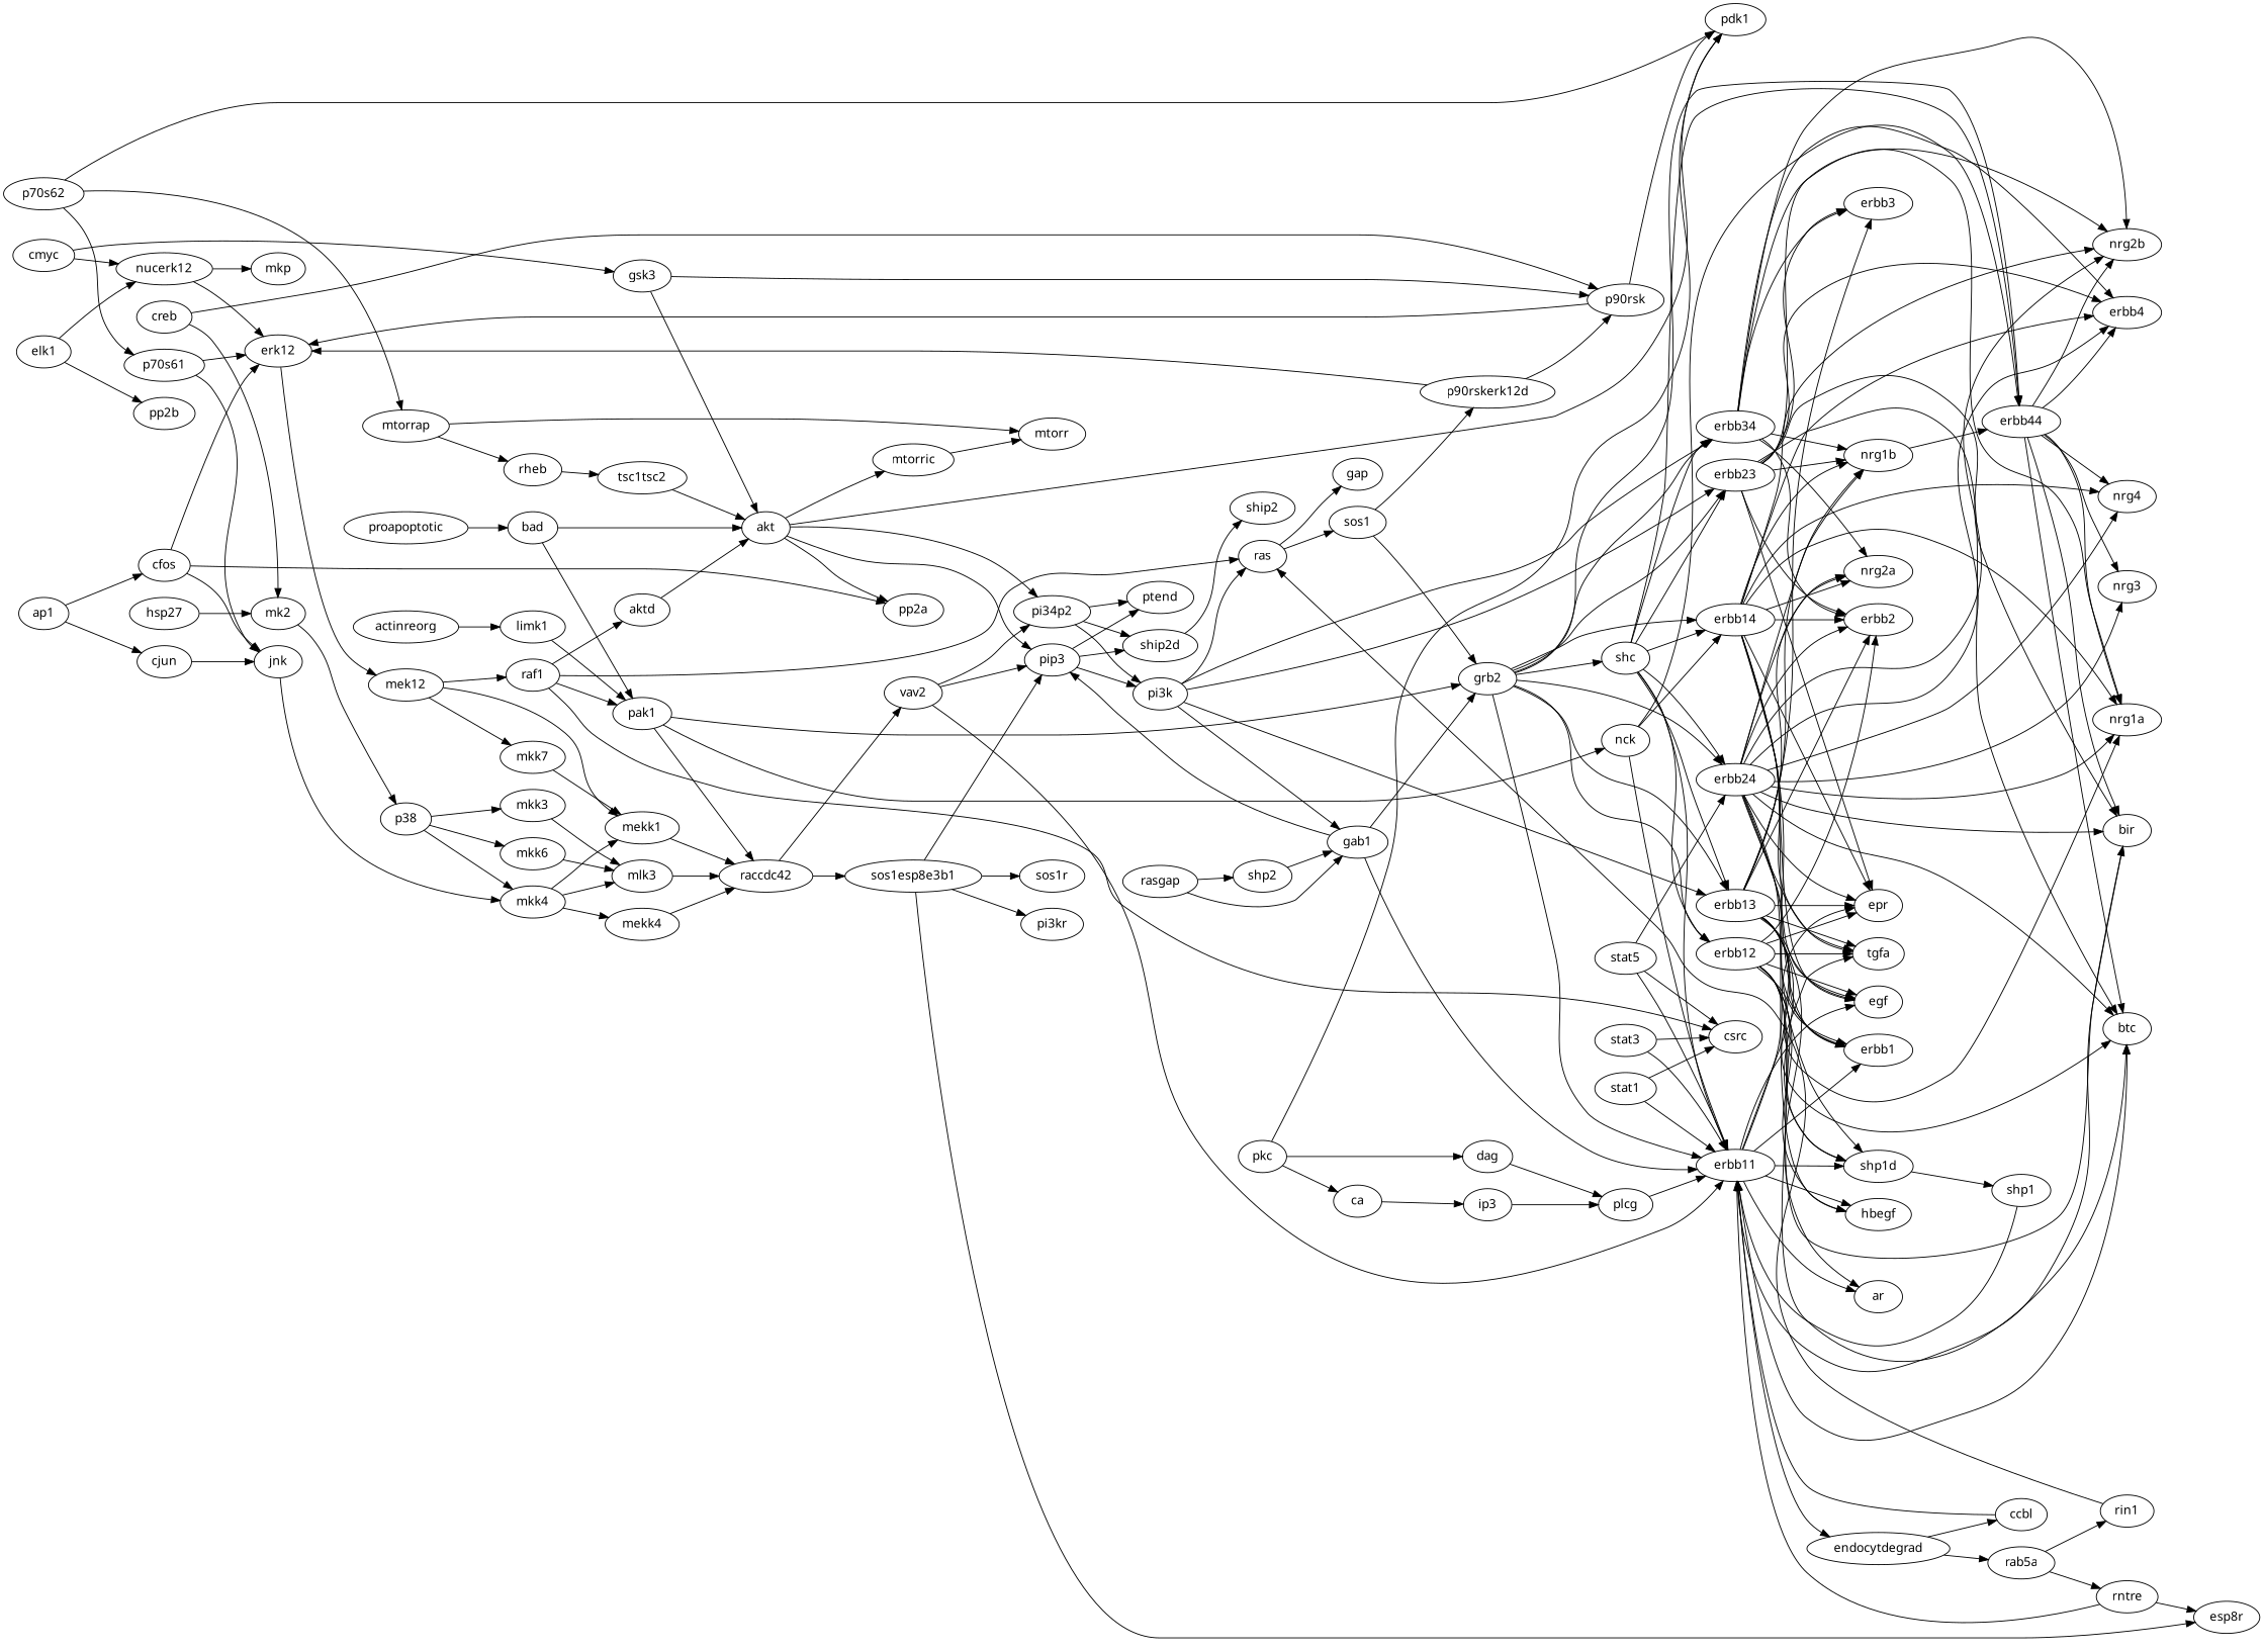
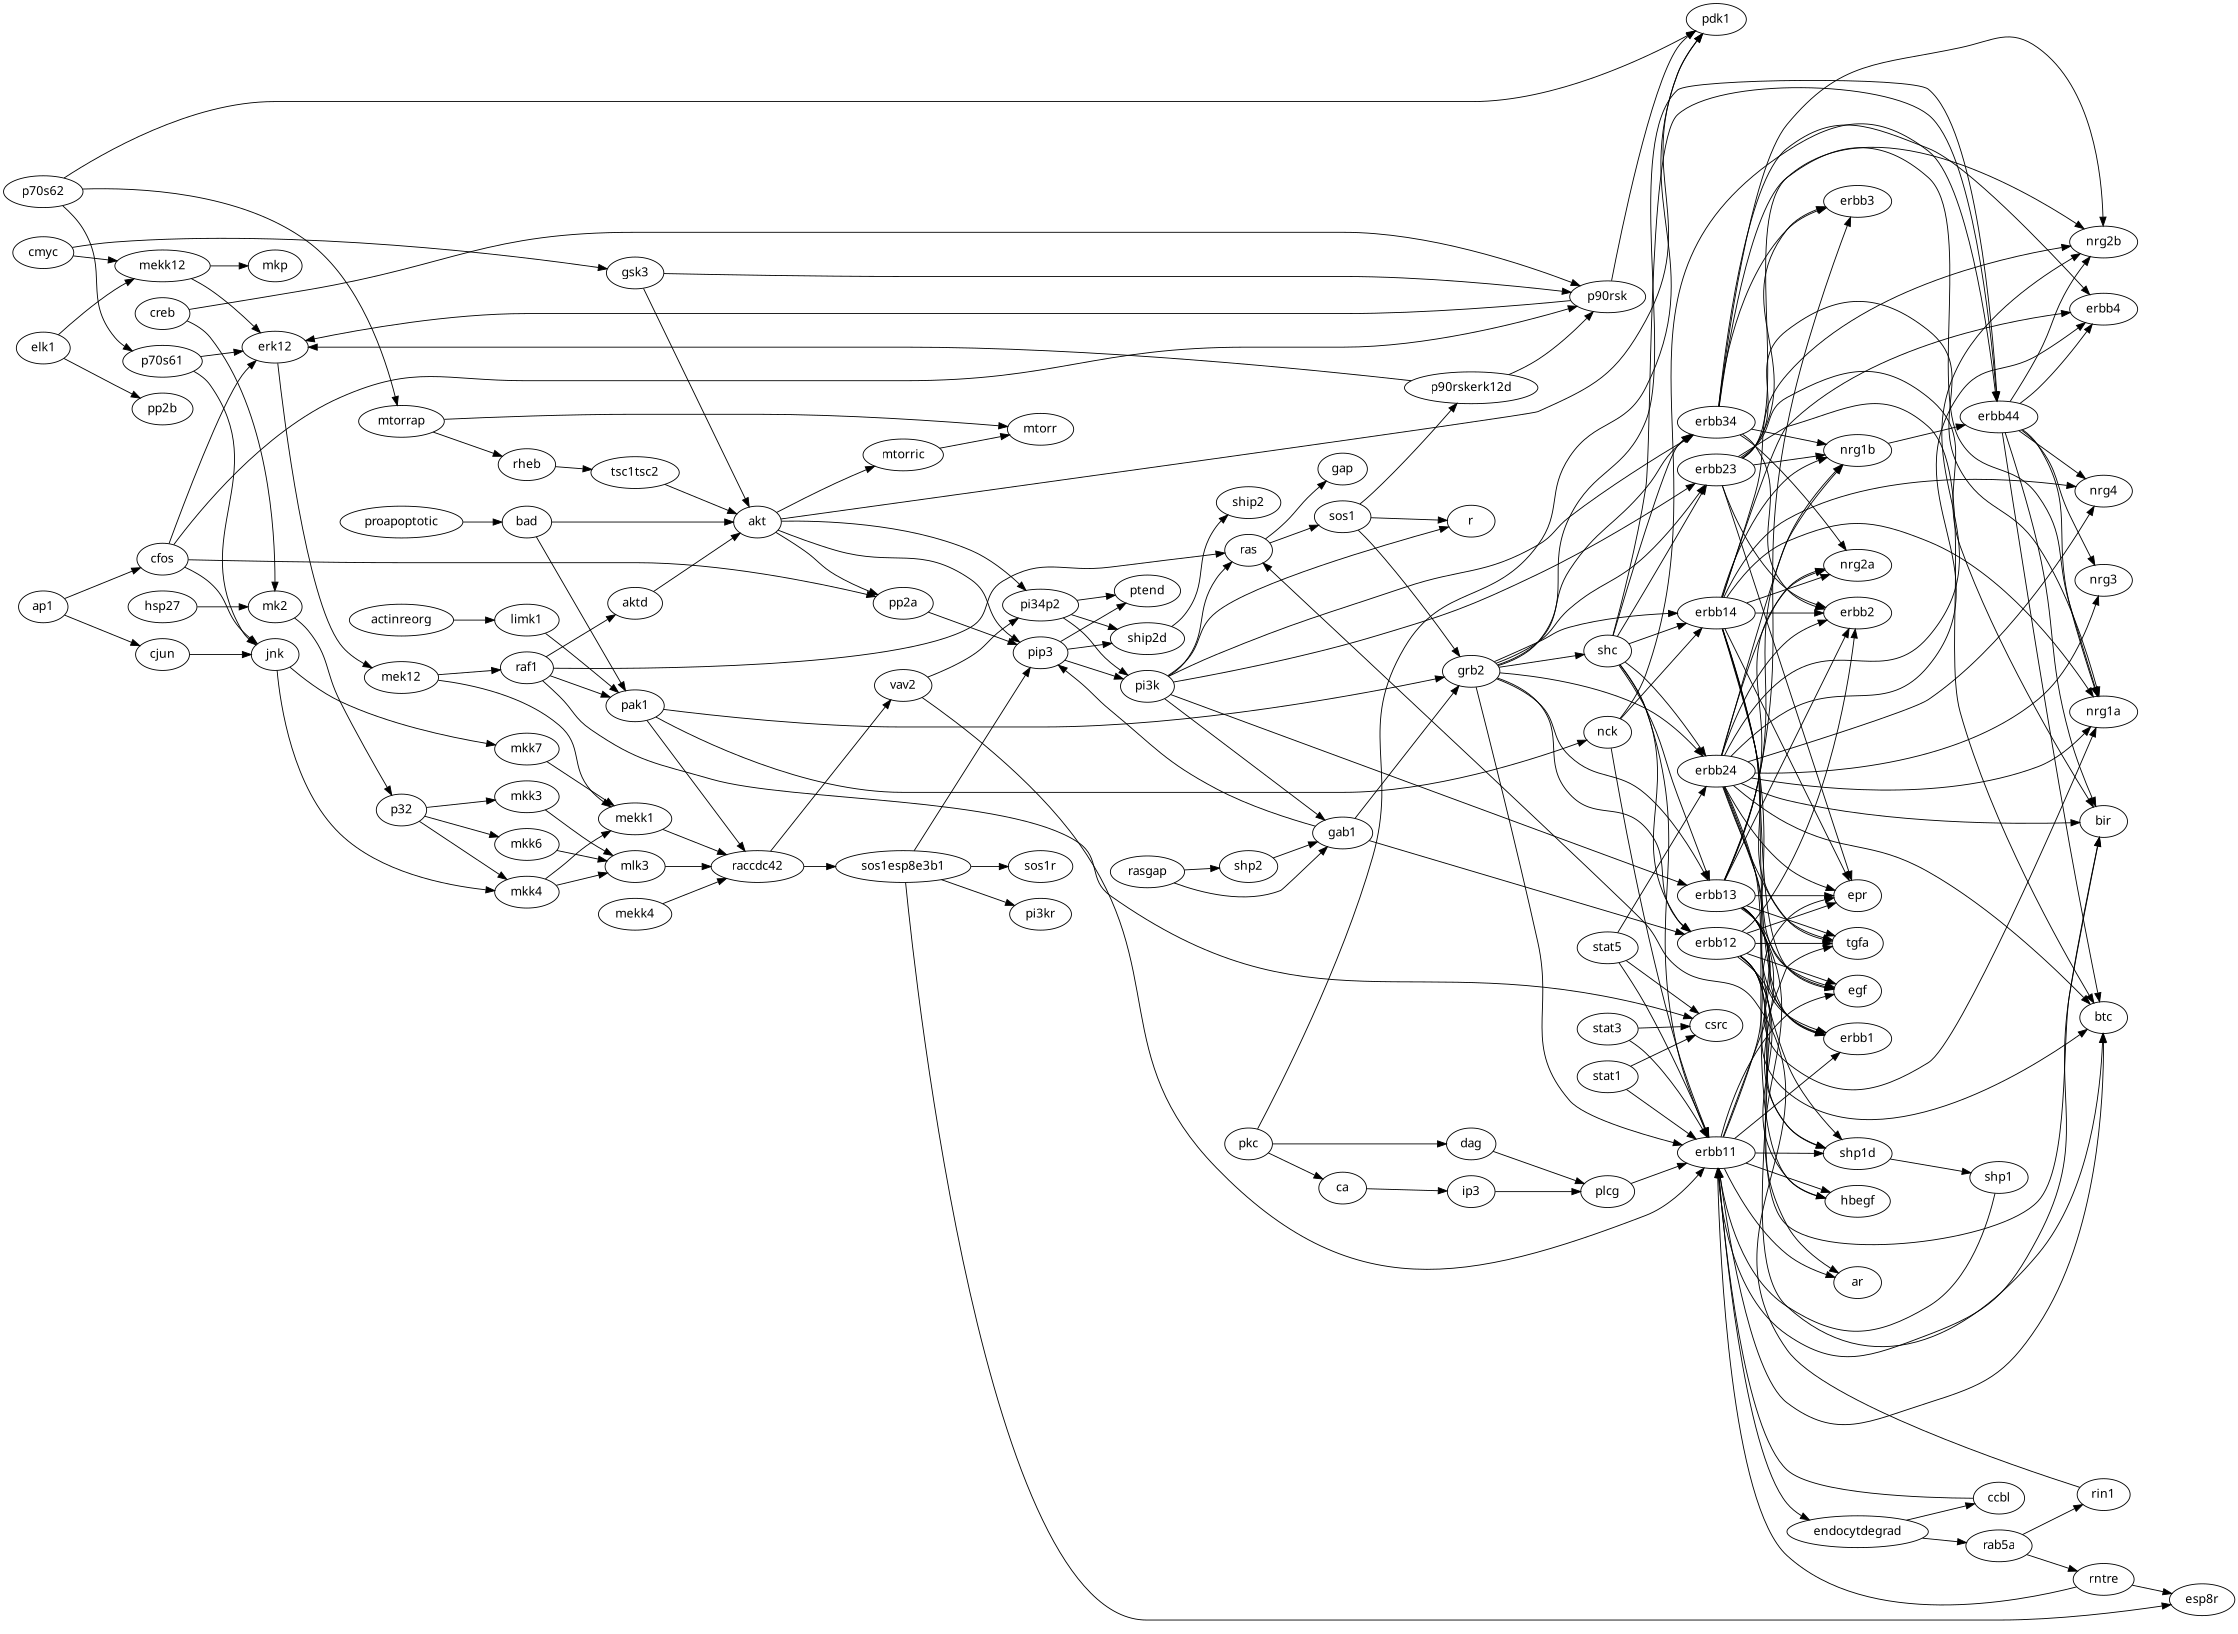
  digraph {
    fontname="Noto Sans"
    rankdir=LR
    node [fontname="Noto Sans"]
    edge [fontname="Noto Sans"]
-   nucerk12 [height=0.5 width=1.4985]
+   nucerk12 [height=0.5 width=1.4985 label=mekk12]
    erk12 [height=0.5 width=1.0471]
    mkp [height=0.5 width=0.84854]
    mek12 [height=0.5 width=1.1735]
    mekk1 [height=0.5 width=1.1555]
    raf1 [height=0.5 width=0.83048]
    raccdc42 [height=0.5 width=1.4624]
    aktd [height=0.5 width=0.86659]
    ras [height=0.5 width=0.75]
    pak1 [height=0.5 width=0.92075]
    csrc [height=0.5 width=0.83048]
-   p38 [height=0.5 width=0.79437]
+   p38 [height=0.5 width=0.79437 label=p32]
    mkk4 [height=0.5 width=1.011]
    mkk3 [height=0.5 width=1.011]
    mkk6 [height=0.5 width=1.011]
    mlk3 [height=0.5 width=0.93881]
    mekk4 [height=0.5 width=1.1555]
    sos1esp8e3b1 [height=0.5 width=2.1304]
    vav2 [height=0.5 width=0.9027]
    erbb34 [height=0.5 width=1.2277]
    nrg1a [height=0.5 width=1.0652]
    erbb3 [height=0.5 width=1.0652]
    erbb4 [height=0.5 width=1.0652]
    erbb2 [height=0.5 width=1.0652]
    nrg2b [height=0.5 width=1.0652]
    nrg2a [height=0.5 width=1.0652]
    nrg1b [height=0.5 width=1.0652]
    erbb44 [height=0.5 width=1.2277]
    shp1d [height=0.5 width=1.0832]
    shp1 [height=0.5 width=0.92075]
    erbb11 [height=0.5 width=1.2277]
    endocytdegrad [height=0.5 width=2.2206]
    btc [height=0.5 width=0.75]
    bir [height=0.5 width=0.75]
    egf [height=0.5 width=0.75]
    erbb1 [height=0.5 width=1.0652]
    epr [height=0.5 width=0.75]
    tgfa [height=0.5 width=0.81243]
    hbegf [height=0.5 width=1.0291]
    ar [height=0.5 width=0.75]
    ccbl [height=0.5 width=0.81243]
    rab5a [height=0.5 width=1.0471]
    akt [height=0.5 width=0.75]
    pdk1 [height=0.5 width=0.93881]
    pi34p2 [height=0.5 width=1.1916]
    pip3 [height=0.5 width=0.86659]
    mtorric [height=0.5 width=1.2638]
    pp2a [height=0.5 width=0.93881]
    ship2d [height=0.5 width=1.1735]
    pi3k [height=0.5 width=0.84854]
    ptend [height=0.5 width=1.0471]
    mtorr [height=0.5 width=1.0471]
    ship2 [height=0.5 width=1.011]
    erbb13 [height=0.5 width=1.2277]
    erbb23 [height=0.5 width=1.2277]
    gab1 [height=0.5 width=0.93881]
+   r [height=0.5 width=0.75]
    esp8r [height=0.5 width=1.0291]
    sos1r [height=0.5 width=1.011]
    pi3kr [height=0.5 width=0.97491]
    p70s61 [height=0.5 width=1.2457]
    jnk [height=0.5 width=0.75]
    mkk7 [height=0.5 width=1.011]
    rntre [height=0.5 width=0.95686]
    rin1 [height=0.5 width=0.83048]
    sos1 [height=0.5 width=0.88464]
    gap [height=0.5 width=0.77632]
    nck [height=0.5 width=0.75]
    erbb14 [height=0.5 width=1.2277]
    nrg4 [height=0.5 width=0.9027]
    nrg3 [height=0.5 width=0.9027]
    limk1 [height=0.5 width=1.011]
    grb2 [height=0.5 width=0.9027]
    erbb24 [height=0.5 width=1.2277]
    shc [height=0.5 width=0.75]
    erbb12 [height=0.5 width=1.2277]
    p70s62 [height=0.5 width=1.2457]
    mtorrap [height=0.5 width=1.354]
    rheb [height=0.5 width=0.9027]
    tsc1tsc2 [height=0.5 width=1.3902]
    stat1 [height=0.5 width=0.95686]
    p90rskerk12d [height=0.5 width=2.0943]
    creb [height=0.5 width=0.86659]
    p90rsk [height=0.5 width=1.1916]
    mk2 [height=0.5 width=0.84854]
    plcg [height=0.5 width=0.84854]
    gsk3 [height=0.5 width=0.9027]
    ap1 [height=0.5 width=0.77632]
    cfos [height=0.5 width=0.81243]
    cjun [height=0.5 width=0.84854]
    pkc [height=0.5 width=0.75]
    ca [height=0.5 width=0.75]
    dag [height=0.5 width=0.77632]
    ip3 [height=0.5 width=0.75]
    shp2 [height=0.5 width=0.92075]
    actinreorg [height=0.5 width=1.6429]
    cmyc [height=0.5 width=0.95686]
    stat5 [height=0.5 width=0.95686]
    elk1 [height=0.5 width=0.84854]
    pp2b [height=0.5 width=0.95686]
    bad [height=0.5 width=0.77632]
    rasgap [height=0.5 width=1.1735]
    proapoptotic [height=0.5 width=1.9318]
    stat3 [height=0.5 width=0.95686]
    hsp27 [height=0.5 width=1.0832]
    nucerk12 -> erk12
    nucerk12 -> mkp
    erk12 -> mek12
    mek12 -> mekk1
    mek12 -> raf1
    mekk1 -> raccdc42
    raf1 -> aktd
    raf1 -> ras
    raf1 -> pak1
    raf1 -> csrc
    raccdc42 -> sos1esp8e3b1
    raccdc42 -> vav2
    aktd -> akt
    ras -> sos1
    ras -> gap
    pak1 -> raccdc42
    pak1 -> nck
    pak1 -> grb2
    p38 -> mkk4
    p38 -> mkk3
    p38 -> mkk6
    mkk4 -> mekk1
    mkk4 -> mlk3
-   mkk4 -> mekk4
    mkk3 -> mlk3
    mkk6 -> mlk3
    mlk3 -> raccdc42
    mekk4 -> raccdc42
    sos1esp8e3b1 -> pip3
    sos1esp8e3b1 -> esp8r
    sos1esp8e3b1 -> sos1r
    sos1esp8e3b1 -> pi3kr
    vav2 -> erbb11
    vav2 -> pi34p2
-   vav2 -> pip3
+   pp2a -> pip3
    erbb34 -> nrg1a
    erbb34 -> erbb3
    erbb34 -> erbb4
    erbb34 -> erbb2
    erbb34 -> nrg2b
    erbb34 -> nrg2a
    erbb34 -> nrg1b
    nrg1b -> erbb44
    erbb44 -> nrg1a
    erbb44 -> erbb4
    erbb44 -> nrg2b
    erbb44 -> btc
    erbb44 -> bir
    erbb44 -> nrg4
    erbb44 -> nrg3
    shp1d -> shp1
    shp1 -> erbb11
    erbb11 -> shp1d
    erbb11 -> endocytdegrad
    erbb11 -> btc
    erbb11 -> bir
    erbb11 -> egf
    erbb11 -> erbb1
    erbb11 -> epr
    erbb11 -> tgfa
    erbb11 -> hbegf
    erbb11 -> ar
    endocytdegrad -> ccbl
    endocytdegrad -> rab5a
    ccbl -> erbb11
    rab5a -> rntre
    rab5a -> rin1
    akt -> pdk1
    akt -> pi34p2
    akt -> pip3
    akt -> mtorric
    akt -> pp2a
    pi34p2 -> ship2d
    pi34p2 -> pi3k
    pi34p2 -> ptend
    pip3 -> ship2d
    pip3 -> pi3k
    pip3 -> ptend
    mtorric -> mtorr
    ship2d -> ship2
    pi3k -> ras
    pi3k -> erbb34
    pi3k -> erbb13
    pi3k -> erbb23
    pi3k -> gab1
+   pi3k -> r
    erbb13 -> nrg1a
    erbb13 -> erbb3
    erbb13 -> erbb2
    erbb13 -> nrg2a
    erbb13 -> nrg1b
    erbb13 -> shp1d
    erbb13 -> btc
    erbb13 -> egf
    erbb13 -> erbb1
    erbb13 -> epr
    erbb13 -> tgfa
    erbb13 -> ar
-   erbb23 -> erbb4
+   erbb23 -> nrg1a
    erbb23 -> erbb3
    erbb23 -> erbb2
    erbb23 -> nrg2b
    erbb23 -> nrg1b
    erbb23 -> btc
    erbb23 -> bir
    erbb23 -> epr
-   gab1 -> erbb11
+   gab1 -> erbb12
    gab1 -> pip3
    gab1 -> grb2
    p70s61 -> erk12
    p70s61 -> jnk
    jnk -> mkk4
-   mek12 -> mkk7
+   jnk -> mkk7
    mkk7 -> mekk1
    rntre -> erbb11
    rntre -> esp8r
    rin1 -> ras
+   sos1 -> r
    sos1 -> grb2
    sos1 -> p90rskerk12d
    nck -> erbb44
    nck -> erbb11
    nck -> erbb14
    erbb14 -> nrg1a
    erbb14 -> erbb4
    erbb14 -> erbb2
    erbb14 -> nrg2b
    erbb14 -> nrg2a
    erbb14 -> nrg1b
    erbb14 -> shp1d
    erbb14 -> egf
    erbb14 -> erbb1
    erbb14 -> epr
    erbb14 -> tgfa
    erbb14 -> nrg4
    limk1 -> pak1
    grb2 -> erbb34
    grb2 -> erbb44
    grb2 -> erbb11
    grb2 -> erbb13
    grb2 -> erbb23
    grb2 -> erbb14
    grb2 -> erbb24
    grb2 -> shc
    grb2 -> erbb12
    erbb24 -> nrg1a
    erbb24 -> erbb4
    erbb24 -> erbb2
    erbb24 -> nrg2b
    erbb24 -> nrg2a
    erbb24 -> nrg1b
    erbb24 -> btc
    erbb24 -> bir
    erbb24 -> egf
    erbb24 -> erbb1
    erbb24 -> epr
    erbb24 -> tgfa
    erbb24 -> hbegf
    erbb24 -> nrg4
    erbb24 -> nrg3
    shc -> erbb34
    shc -> erbb44
    shc -> erbb11
    shc -> erbb13
    shc -> erbb23
    shc -> erbb14
    shc -> erbb24
    shc -> erbb12
    erbb12 -> erbb2
    erbb12 -> shp1d
    erbb12 -> btc
    erbb12 -> bir
    erbb12 -> egf
    erbb12 -> erbb1
    erbb12 -> epr
    erbb12 -> tgfa
    erbb12 -> hbegf
    p70s62 -> pdk1
    p70s62 -> p70s61
    p70s62 -> mtorrap
    mtorrap -> mtorr
    mtorrap -> rheb
    rheb -> tsc1tsc2
    tsc1tsc2 -> akt
    stat1 -> csrc
    stat1 -> erbb11
    p90rskerk12d -> erk12
    p90rskerk12d -> p90rsk
    creb -> p90rsk
    creb -> mk2
    p90rsk -> erk12
    p90rsk -> pdk1
    mk2 -> p38
    plcg -> erbb11
    gsk3 -> akt
    gsk3 -> p90rsk
    ap1 -> cfos
    ap1 -> cjun
    cfos -> erk12
    cfos -> pp2a
    cfos -> jnk
+   cfos -> p90rsk
    cjun -> jnk
    pkc -> pdk1
    pkc -> ca
    pkc -> dag
    ca -> ip3
    dag -> plcg
    ip3 -> plcg
    shp2 -> gab1
    actinreorg -> limk1
    cmyc -> nucerk12
    cmyc -> gsk3
    stat5 -> csrc
    stat5 -> erbb11
    stat5 -> erbb24
    elk1 -> nucerk12
    elk1 -> pp2b
    bad -> pak1
    bad -> akt
    rasgap -> gab1
    rasgap -> shp2
    proapoptotic -> bad
    stat3 -> csrc
    stat3 -> erbb11
    hsp27 -> mk2
  }
